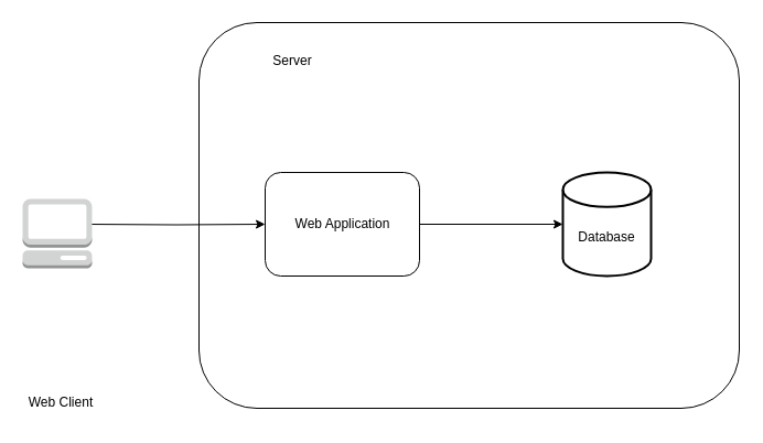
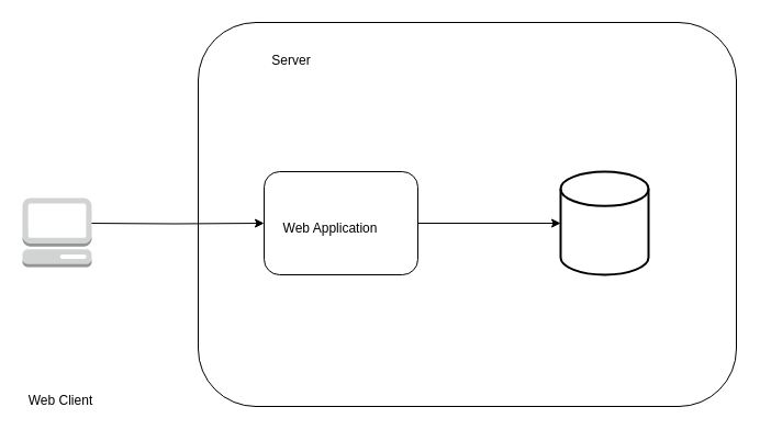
  <mxCell id="0" />
  <mxCell id="1" parent="0" />
  <mxCell id="2" value="" style="rounded=1;whiteSpace=wrap;html=1;" vertex="1" parent="1"><mxGeometry x="180" y="20" width="490" height="350" as="geometry" /></mxCell>
  <mxCell id="3" style="edgeStyle=orthogonalEdgeStyle;rounded=0;orthogonalLoop=1;jettySize=auto;html=1;" edge="1" parent="1" target="5"><mxGeometry relative="1" as="geometry"><mxPoint x="78" y="203" as="sourcePoint" /></mxGeometry></mxCell>
  <mxCell id="4" value="Server" style="text;html=1;align=center;verticalAlign=middle;whiteSpace=wrap;rounded=0;" vertex="1" parent="1"><mxGeometry x="235" y="40" width="60" height="30" as="geometry" /></mxCell>
  <mxCell id="5" value="" style="rounded=1;whiteSpace=wrap;html=1;" vertex="1" parent="1"><mxGeometry x="240" y="156" width="140" height="94" as="geometry" /></mxCell>
- <mxCell id="6" value="Web Application" style="text;html=1;align=center;verticalAlign=middle;whiteSpace=wrap;rounded=0;" vertex="1" parent="1"><mxGeometry x="262.5" y="188" width="95" height="30" as="geometry" /></mxCell>
+ <mxCell id="6" value="Web Application" style="text;html=1;align=center;verticalAlign=middle;whiteSpace=wrap;rounded=0;" vertex="1" parent="1"><mxGeometry x="252.5" y="193" width="95" height="30" as="geometry" /></mxCell>
  <mxCell id="7" value="" style="strokeWidth=2;html=1;shape=mxgraph.flowchart.database;whiteSpace=wrap;" vertex="1" parent="1"><mxGeometry x="510" y="156" width="80" height="94" as="geometry" /></mxCell>
- <mxCell id="8" value="Database" style="text;html=1;align=center;verticalAlign=middle;whiteSpace=wrap;rounded=0;" vertex="1" parent="1"><mxGeometry x="520" y="200" width="60" height="30" as="geometry" /></mxCell>
  <mxCell id="9" style="edgeStyle=orthogonalEdgeStyle;rounded=0;orthogonalLoop=1;jettySize=auto;html=1;entryX=0;entryY=0.5;entryDx=0;entryDy=0;entryPerimeter=0;" edge="1" parent="1" source="5" target="7"><mxGeometry relative="1" as="geometry" /></mxCell>
  <mxCell id="10" value="Web Client" style="text;html=1;align=center;verticalAlign=middle;whiteSpace=wrap;rounded=0;" vertex="1" parent="1"><mxGeometry x="20" y="350" width="70" height="30" as="geometry" /></mxCell>
  <mxCell id="11" value="" style="outlineConnect=0;dashed=0;verticalLabelPosition=bottom;verticalAlign=top;align=center;html=1;shape=mxgraph.aws3.management_console;fillColor=#D2D3D3;gradientColor=none;" vertex="1" parent="1"><mxGeometry x="20" y="180" width="63" height="63" as="geometry" /></mxCell>
